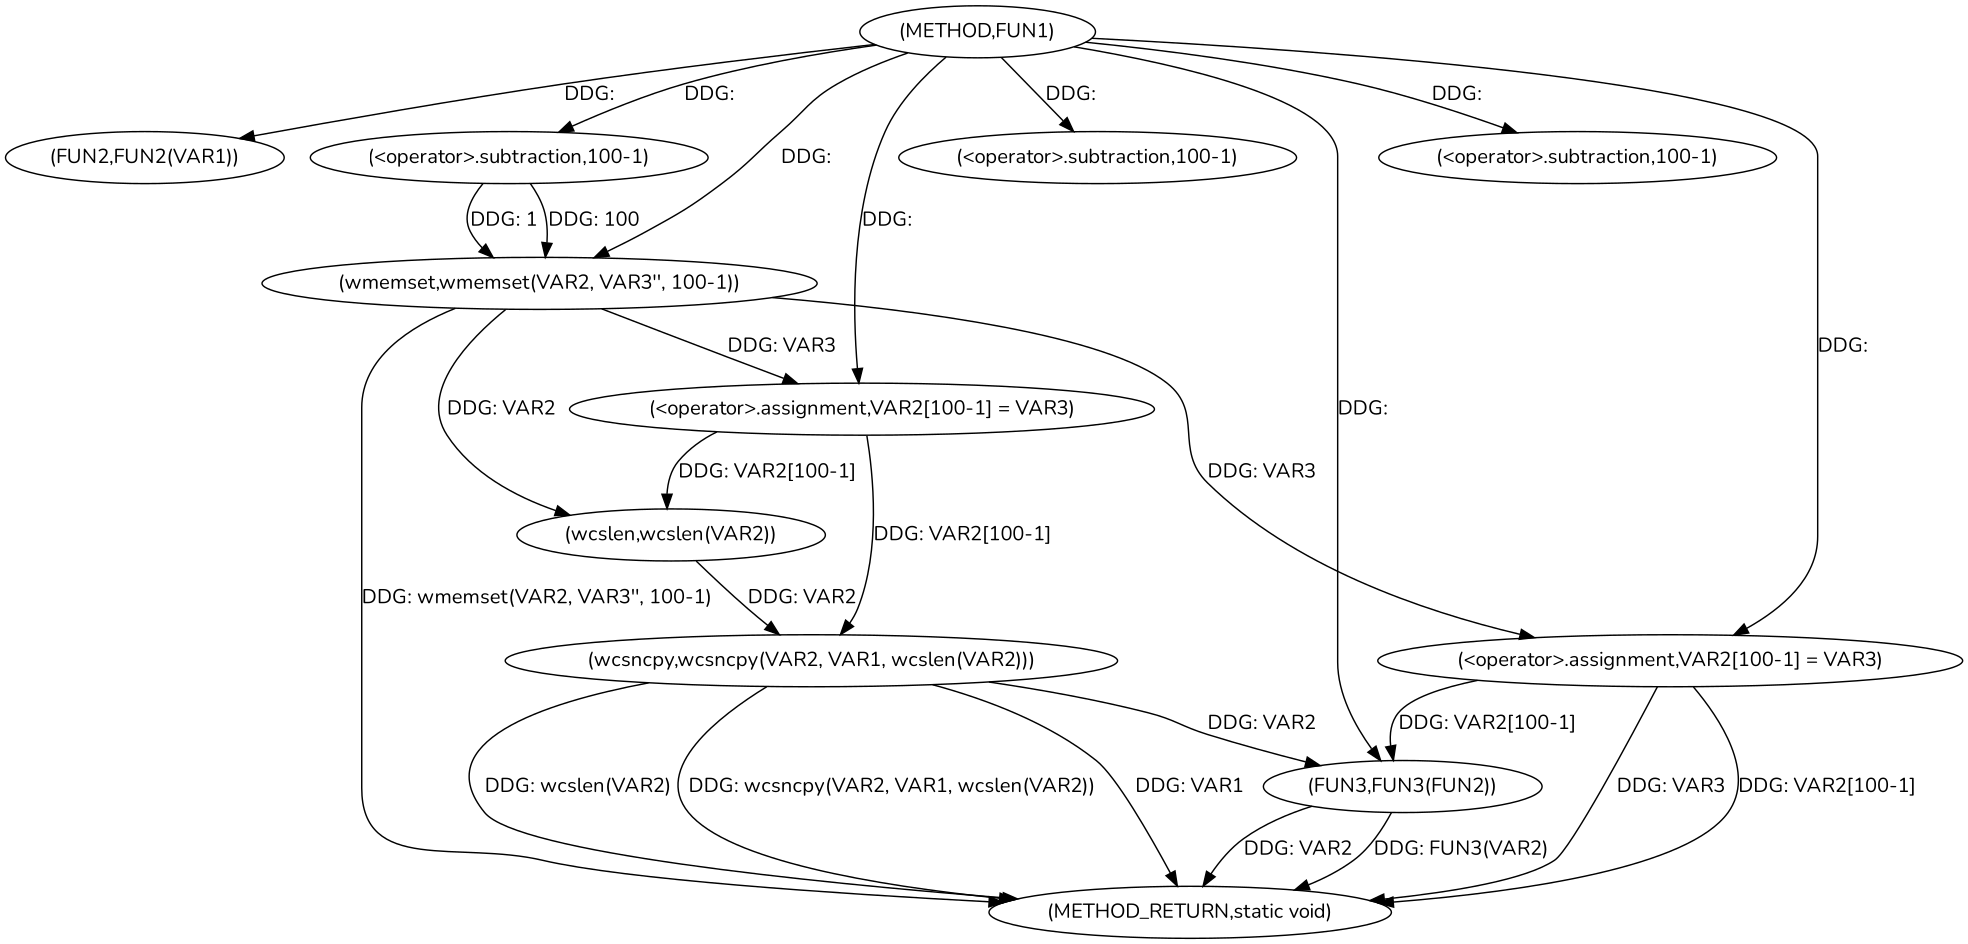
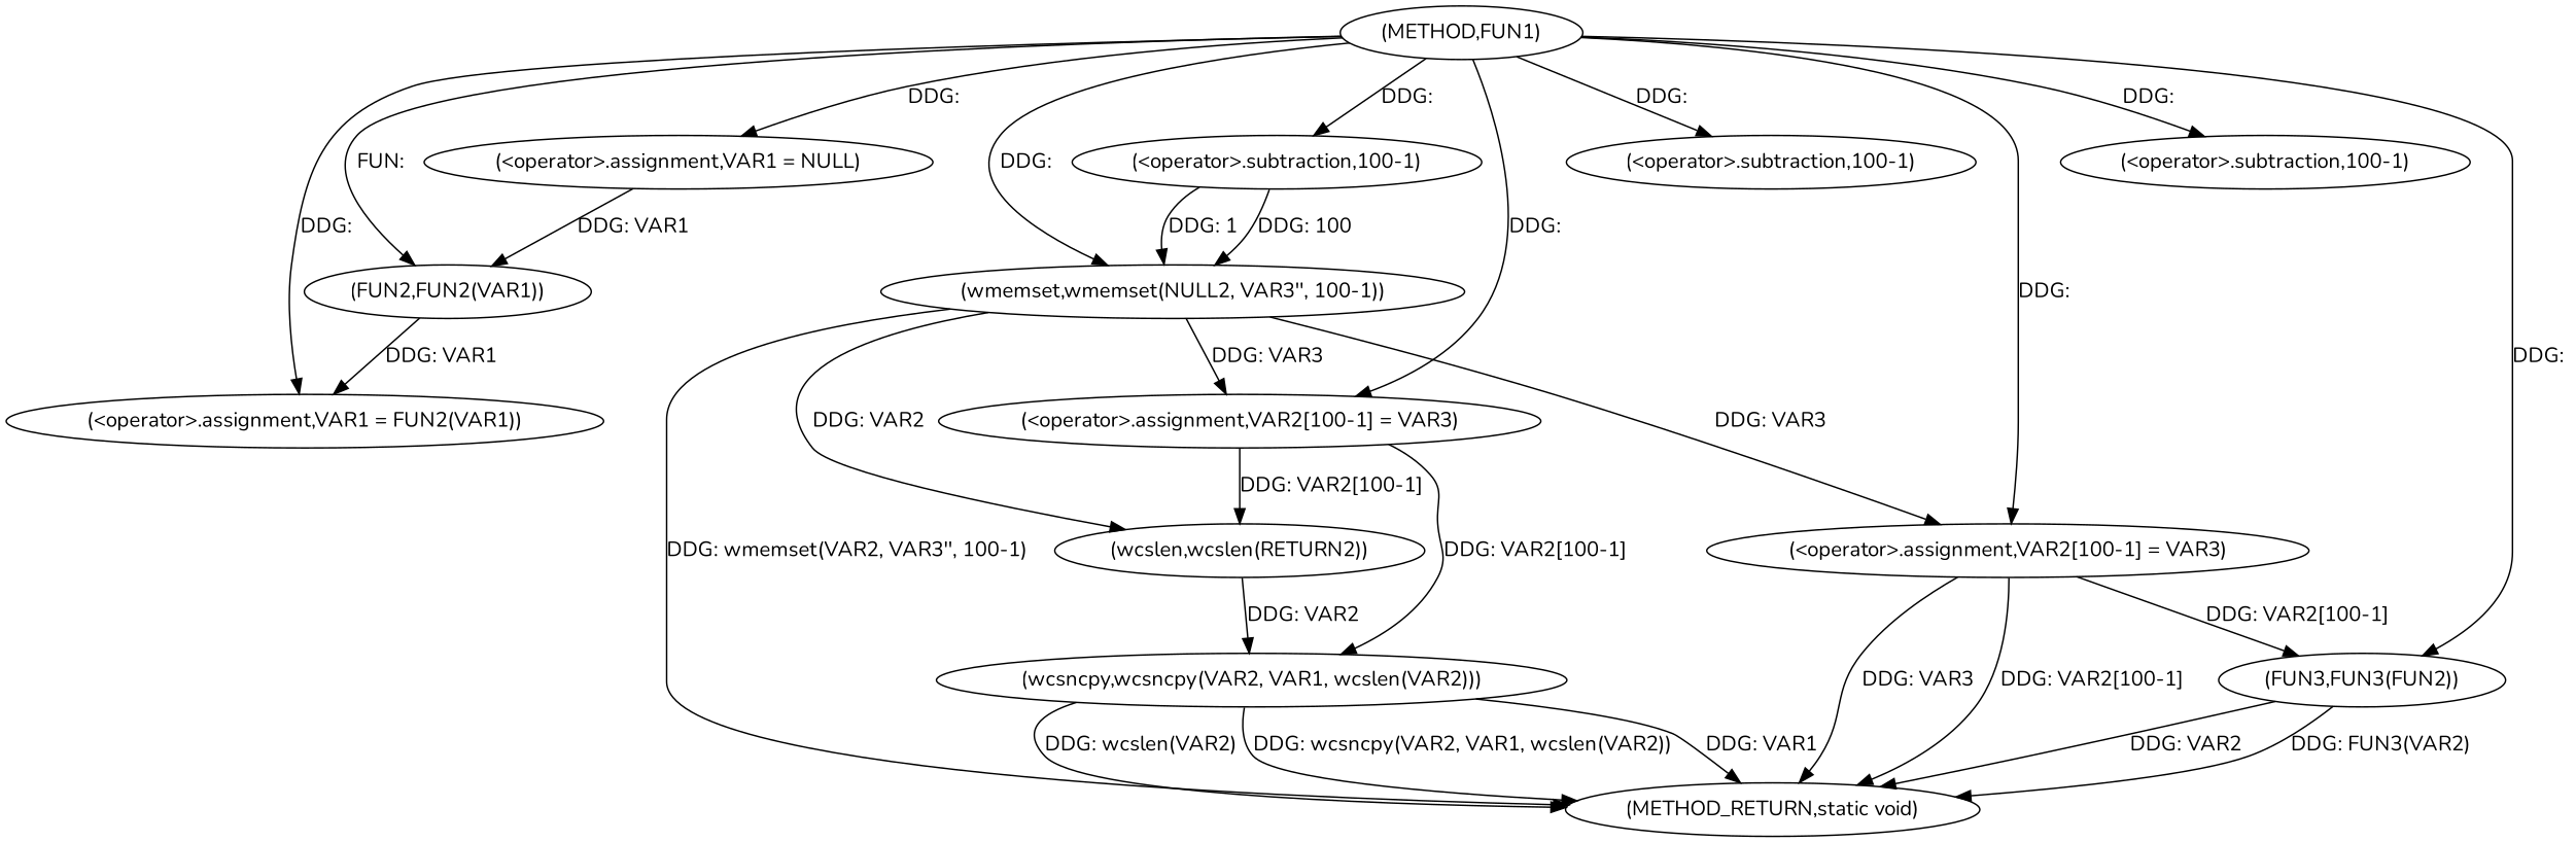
  digraph {
    fontname=Nunito
    node [fontname=Nunito]
    edge [fontname=Nunito]
    n1 [label="(METHOD,FUN1)"]
+   n2 [label="(<operator>.assignment,VAR1 = NULL)"]
+   n3 [label="(<operator>.assignment,VAR1 = FUN2(VAR1))"]
    n4 [label="(FUN2,FUN2(VAR1))"]
-   n5 [label="(wmemset,wmemset(VAR2, VAR3'', 100-1))"]
+   n5 [label="(wmemset,wmemset(NULL2, VAR3'', 100-1))"]
    n6 [label="(<operator>.subtraction,100-1)"]
    n7 [label="(<operator>.assignment,VAR2[100-1] = VAR3)"]
    n8 [label="(<operator>.subtraction,100-1)"]
    n9 [label="(<operator>.assignment,VAR2[100-1] = VAR3)"]
    n10 [label="(<operator>.subtraction,100-1)"]
    n11 [label="(FUN3,FUN3(FUN2))"]
-   n12 [label="(wcslen,wcslen(VAR2))"]
+   n12 [label="(wcslen,wcslen(RETURN2))"]
    n13 [label="(METHOD_RETURN,static void)"]
    n14 [label="(wcsncpy,wcsncpy(VAR2, VAR1, wcslen(VAR2)))"]
-   n1 -> n4 [label="DDG: "]
+   n1 -> n2 [label="DDG: "]
+   n1 -> n3 [label="DDG: "]
+   n1 -> n4 [label="FUN: "]
    n1 -> n5 [label="DDG: "]
    n1 -> n6 [label="DDG: "]
    n1 -> n7 [label="DDG: "]
    n1 -> n8 [label="DDG: "]
    n1 -> n9 [label="DDG: "]
    n1 -> n10 [label="DDG: "]
    n1 -> n11 [label="DDG: "]
+   n2 -> n4 [label="DDG: VAR1"]
+   n4 -> n3 [label="DDG: VAR1"]
    n5 -> n7 [label="DDG: VAR3"]
    n5 -> n9 [label="DDG: VAR3"]
    n5 -> n12 [label="DDG: VAR2"]
    n5 -> n13 [label="DDG: wmemset(VAR2, VAR3'', 100-1)"]
    n6 -> n5 [label="DDG: 100"]
    n6 -> n5 [label="DDG: 1"]
    n7 -> n12 [label="DDG: VAR2[100-1]"]
    n7 -> n14 [label="DDG: VAR2[100-1]"]
    n9 -> n11 [label="DDG: VAR2[100-1]"]
    n9 -> n13 [label="DDG: VAR3"]
    n9 -> n13 [label="DDG: VAR2[100-1]"]
    n11 -> n13 [label="DDG: VAR2"]
    n11 -> n13 [label="DDG: FUN3(VAR2)"]
    n12 -> n14 [label="DDG: VAR2"]
-   n14 -> n11 [label="DDG: VAR2"]
    n14 -> n13 [label="DDG: wcsncpy(VAR2, VAR1, wcslen(VAR2))"]
    n14 -> n13 [label="DDG: VAR1"]
    n14 -> n13 [label="DDG: wcslen(VAR2)"]
  }
